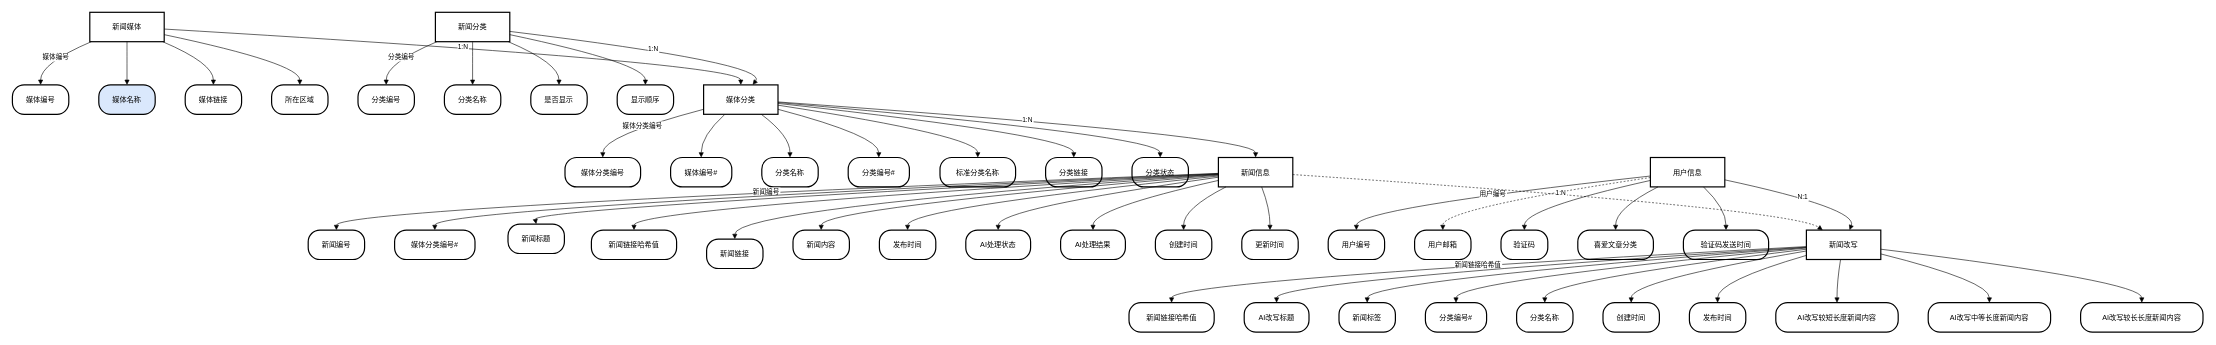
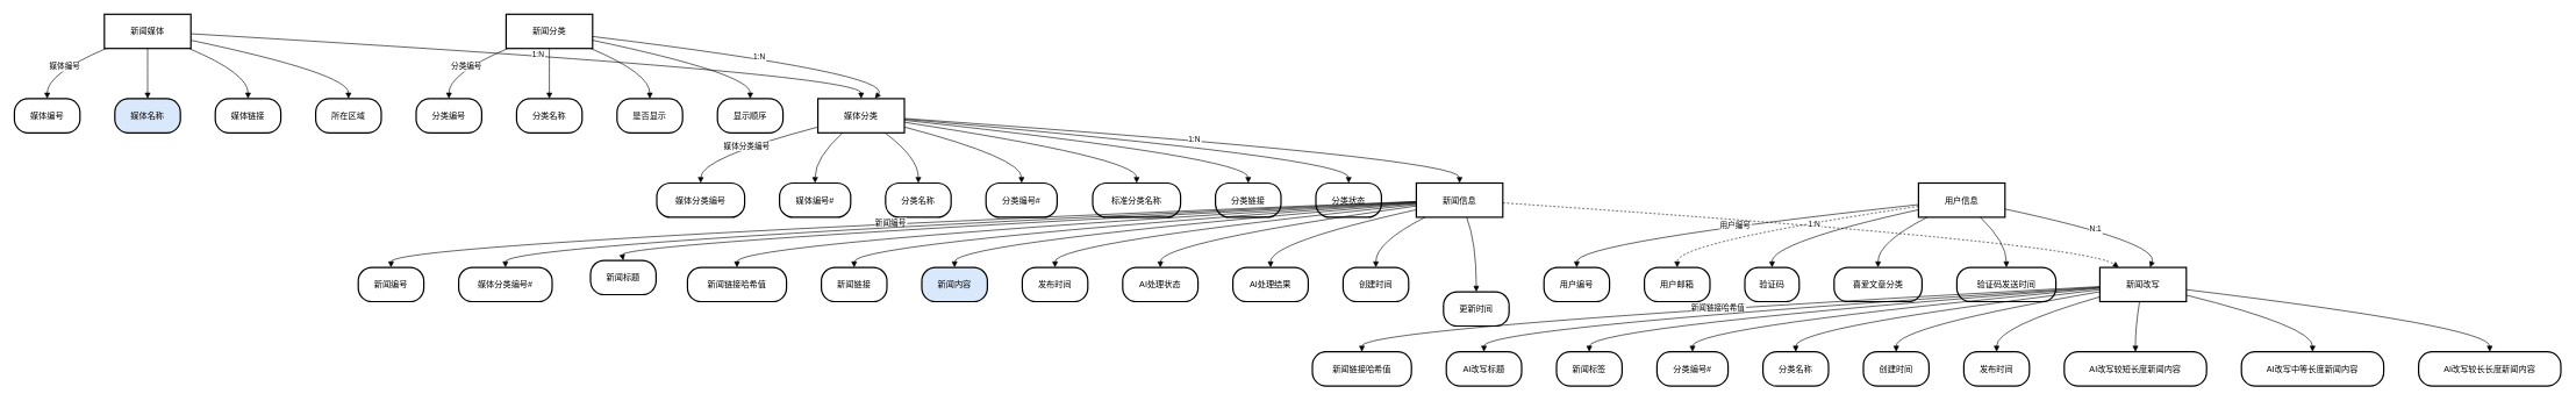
  <mxCell id="0" />
  <mxCell id="1" parent="0" />
  <mxCell id="2" value="新闻媒体" style="whiteSpace=wrap;strokeWidth=2;" vertex="1" parent="1"><mxGeometry x="149" y="20" width="124" height="49" as="geometry" /></mxCell>
  <mxCell id="3" value="媒体编号" style="rounded=1;arcSize=40;strokeWidth=2" vertex="1" parent="1"><mxGeometry x="20" y="141" width="94" height="49" as="geometry" /></mxCell>
  <mxCell id="4" value="媒体名称" style="rounded=1;arcSize=40;strokeWidth=2;fillColor=#dae8fc;" vertex="1" parent="1"><mxGeometry x="164" y="141" width="94" height="49" as="geometry" /></mxCell>
  <mxCell id="5" value="媒体链接" style="rounded=1;arcSize=40;strokeWidth=2" vertex="1" parent="1"><mxGeometry x="308" y="141" width="94" height="49" as="geometry" /></mxCell>
  <mxCell id="6" value="所在区域" style="rounded=1;arcSize=40;strokeWidth=2" vertex="1" parent="1"><mxGeometry x="452" y="141" width="94" height="49" as="geometry" /></mxCell>
  <mxCell id="7" value="新闻分类" style="whiteSpace=wrap;strokeWidth=2;" vertex="1" parent="1"><mxGeometry x="725" y="20" width="124" height="49" as="geometry" /></mxCell>
  <mxCell id="8" value="分类编号" style="rounded=1;arcSize=40;strokeWidth=2" vertex="1" parent="1"><mxGeometry x="596" y="141" width="94" height="49" as="geometry" /></mxCell>
  <mxCell id="9" value="分类名称" style="rounded=1;arcSize=40;strokeWidth=2" vertex="1" parent="1"><mxGeometry x="740" y="141" width="94" height="49" as="geometry" /></mxCell>
  <mxCell id="10" value="是否显示" style="rounded=1;arcSize=40;strokeWidth=2" vertex="1" parent="1"><mxGeometry x="884" y="141" width="94" height="49" as="geometry" /></mxCell>
  <mxCell id="11" value="显示顺序" style="rounded=1;arcSize=40;strokeWidth=2" vertex="1" parent="1"><mxGeometry x="1028" y="141" width="94" height="49" as="geometry" /></mxCell>
  <mxCell id="12" value="媒体分类" style="whiteSpace=wrap;strokeWidth=2;" vertex="1" parent="1"><mxGeometry x="1172" y="141" width="124" height="49" as="geometry" /></mxCell>
  <mxCell id="13" value="媒体分类编号" style="rounded=1;arcSize=40;strokeWidth=2" vertex="1" parent="1"><mxGeometry x="941" y="262" width="126" height="49" as="geometry" /></mxCell>
  <mxCell id="14" value="媒体编号#" style="rounded=1;arcSize=40;strokeWidth=2" vertex="1" parent="1"><mxGeometry x="1117" y="262" width="102" height="49" as="geometry" /></mxCell>
  <mxCell id="15" value="分类名称" style="rounded=1;arcSize=40;strokeWidth=2" vertex="1" parent="1"><mxGeometry x="1269" y="262" width="94" height="49" as="geometry" /></mxCell>
  <mxCell id="16" value="分类编号#" style="rounded=1;arcSize=40;strokeWidth=2" vertex="1" parent="1"><mxGeometry x="1413" y="262" width="102" height="49" as="geometry" /></mxCell>
  <mxCell id="17" value="标准分类名称" style="rounded=1;arcSize=40;strokeWidth=2" vertex="1" parent="1"><mxGeometry x="1566" y="262" width="126" height="49" as="geometry" /></mxCell>
  <mxCell id="18" value="分类链接" style="rounded=1;arcSize=40;strokeWidth=2" vertex="1" parent="1"><mxGeometry x="1742" y="262" width="94" height="49" as="geometry" /></mxCell>
  <mxCell id="19" value="分类状态" style="rounded=1;arcSize=40;strokeWidth=2" vertex="1" parent="1"><mxGeometry x="1886" y="262" width="94" height="49" as="geometry" /></mxCell>
  <mxCell id="20" value="新闻信息" style="whiteSpace=wrap;strokeWidth=2;" vertex="1" parent="1"><mxGeometry x="2030" y="262" width="124" height="49" as="geometry" /></mxCell>
  <mxCell id="21" value="新闻编号" style="rounded=1;arcSize=40;strokeWidth=2" vertex="1" parent="1"><mxGeometry x="513" y="383" width="94" height="49" as="geometry" /></mxCell>
  <mxCell id="22" value="媒体分类编号#" style="rounded=1;arcSize=40;strokeWidth=2" vertex="1" parent="1"><mxGeometry x="657" y="383" width="134" height="49" as="geometry" /></mxCell>
  <mxCell id="23" value="新闻标题" style="rounded=1;arcSize=40;strokeWidth=2" vertex="1" parent="1"><mxGeometry x="846" y="373" width="94" height="49" as="geometry" /></mxCell>
  <mxCell id="24" value="新闻链接哈希值" style="rounded=1;arcSize=40;strokeWidth=2" vertex="1" parent="1"><mxGeometry x="985" y="383" width="142" height="49" as="geometry" /></mxCell>
- <mxCell id="25" value="新闻链接" style="rounded=1;arcSize=40;strokeWidth=2" vertex="1" parent="1"><mxGeometry x="1177" y="398" width="94" height="49" as="geometry" /></mxCell>
- <mxCell id="26" value="新闻内容" style="rounded=1;arcSize=40;strokeWidth=2" vertex="1" parent="1"><mxGeometry x="1321" y="383" width="94" height="49" as="geometry" /></mxCell>
+ <mxCell id="25" value="新闻链接" style="rounded=1;arcSize=40;strokeWidth=2" vertex="1" parent="1"><mxGeometry x="1177" y="383" width="94" height="49" as="geometry" /></mxCell>
+ <mxCell id="26" value="新闻内容" style="rounded=1;arcSize=40;strokeWidth=2;fillColor=#dae8fc;" vertex="1" parent="1"><mxGeometry x="1321" y="383" width="94" height="49" as="geometry" /></mxCell>
  <mxCell id="27" value="发布时间" style="rounded=1;arcSize=40;strokeWidth=2" vertex="1" parent="1"><mxGeometry x="1465" y="383" width="94" height="49" as="geometry" /></mxCell>
  <mxCell id="28" value="AI处理状态" style="rounded=1;arcSize=40;strokeWidth=2" vertex="1" parent="1"><mxGeometry x="1609" y="383" width="108" height="49" as="geometry" /></mxCell>
  <mxCell id="29" value="AI处理结果" style="rounded=1;arcSize=40;strokeWidth=2" vertex="1" parent="1"><mxGeometry x="1767" y="383" width="108" height="49" as="geometry" /></mxCell>
  <mxCell id="30" value="创建时间" style="rounded=1;arcSize=40;strokeWidth=2" vertex="1" parent="1"><mxGeometry x="1925" y="383" width="94" height="49" as="geometry" /></mxCell>
- <mxCell id="31" value="更新时间" style="rounded=1;arcSize=40;strokeWidth=2" vertex="1" parent="1"><mxGeometry x="2069" y="383" width="94" height="49" as="geometry" /></mxCell>
+ <mxCell id="31" value="更新时间" style="rounded=1;arcSize=40;strokeWidth=2" vertex="1" parent="1"><mxGeometry x="2069" y="418" width="94" height="49" as="geometry" /></mxCell>
  <mxCell id="32" value="用户信息" style="whiteSpace=wrap;strokeWidth=2;" vertex="1" parent="1"><mxGeometry x="2750" y="262" width="124" height="49" as="geometry" /></mxCell>
  <mxCell id="33" value="用户编号" style="rounded=1;arcSize=40;strokeWidth=2" vertex="1" parent="1"><mxGeometry x="2213" y="383" width="94" height="49" as="geometry" /></mxCell>
  <mxCell id="34" value="用户邮箱" style="rounded=1;arcSize=40;strokeWidth=2" vertex="1" parent="1"><mxGeometry x="2357" y="383" width="94" height="49" as="geometry" /></mxCell>
  <mxCell id="35" value="验证码" style="rounded=1;arcSize=40;strokeWidth=2" vertex="1" parent="1"><mxGeometry x="2501" y="383" width="78" height="49" as="geometry" /></mxCell>
  <mxCell id="36" value="喜爱文章分类" style="rounded=1;arcSize=40;strokeWidth=2" vertex="1" parent="1"><mxGeometry x="2629" y="383" width="126" height="49" as="geometry" /></mxCell>
  <mxCell id="37" value="验证码发送时间" style="rounded=1;arcSize=40;strokeWidth=2" vertex="1" parent="1"><mxGeometry x="2805" y="383" width="142" height="49" as="geometry" /></mxCell>
  <mxCell id="38" value="新闻改写" style="whiteSpace=wrap;strokeWidth=2;" vertex="1" parent="1"><mxGeometry x="3010" y="383" width="124" height="49" as="geometry" /></mxCell>
  <mxCell id="39" value="新闻链接哈希值" style="rounded=1;arcSize=40;strokeWidth=2" vertex="1" parent="1"><mxGeometry x="1881" y="504" width="142" height="49" as="geometry" /></mxCell>
  <mxCell id="40" value="AI改写标题" style="rounded=1;arcSize=40;strokeWidth=2" vertex="1" parent="1"><mxGeometry x="2073" y="504" width="108" height="49" as="geometry" /></mxCell>
  <mxCell id="41" value="新闻标签" style="rounded=1;arcSize=40;strokeWidth=2" vertex="1" parent="1"><mxGeometry x="2231" y="504" width="94" height="49" as="geometry" /></mxCell>
  <mxCell id="42" value="分类编号#" style="rounded=1;arcSize=40;strokeWidth=2" vertex="1" parent="1"><mxGeometry x="2375" y="504" width="102" height="49" as="geometry" /></mxCell>
  <mxCell id="43" value="分类名称" style="rounded=1;arcSize=40;strokeWidth=2" vertex="1" parent="1"><mxGeometry x="2527" y="504" width="94" height="49" as="geometry" /></mxCell>
  <mxCell id="44" value="创建时间" style="rounded=1;arcSize=40;strokeWidth=2" vertex="1" parent="1"><mxGeometry x="2671" y="504" width="94" height="49" as="geometry" /></mxCell>
  <mxCell id="45" value="发布时间" style="rounded=1;arcSize=40;strokeWidth=2" vertex="1" parent="1"><mxGeometry x="2815" y="504" width="94" height="49" as="geometry" /></mxCell>
  <mxCell id="46" value="AI改写较短长度新闻内容" style="rounded=1;arcSize=40;strokeWidth=2" vertex="1" parent="1"><mxGeometry x="2959" y="504" width="204" height="49" as="geometry" /></mxCell>
  <mxCell id="47" value="AI改写中等长度新闻内容" style="rounded=1;arcSize=40;strokeWidth=2" vertex="1" parent="1"><mxGeometry x="3213" y="504" width="204" height="49" as="geometry" /></mxCell>
  <mxCell id="48" value="AI改写较长长度新闻内容" style="rounded=1;arcSize=40;strokeWidth=2" vertex="1" parent="1"><mxGeometry x="3467" y="504" width="204" height="49" as="geometry" /></mxCell>
  <mxCell id="49" value="媒体编号" style="curved=1;startArrow=none;endArrow=block;exitX=0.03;exitY=0.99;entryX=0.5;entryY=0;rounded=0;" edge="1" parent="1" source="2" target="3"><mxGeometry relative="1" as="geometry"><Array as="points"><mxPoint x="67" y="105" /></Array></mxGeometry></mxCell>
  <mxCell id="50" value="" style="curved=1;startArrow=none;endArrow=block;exitX=0.5;exitY=0.99;entryX=0.5;entryY=0;rounded=0;" edge="1" parent="1" source="2" target="4"><mxGeometry relative="1" as="geometry"><Array as="points" /></mxGeometry></mxCell>
  <mxCell id="51" value="" style="curved=1;startArrow=none;endArrow=block;exitX=0.97;exitY=0.99;entryX=0.5;entryY=0;rounded=0;" edge="1" parent="1" source="2" target="5"><mxGeometry relative="1" as="geometry"><Array as="points"><mxPoint x="355" y="105" /></Array></mxGeometry></mxCell>
  <mxCell id="52" value="" style="curved=1;startArrow=none;endArrow=block;exitX=1;exitY=0.76;entryX=0.5;entryY=0;rounded=0;" edge="1" parent="1" source="2" target="6"><mxGeometry relative="1" as="geometry"><Array as="points"><mxPoint x="499" y="105" /></Array></mxGeometry></mxCell>
  <mxCell id="53" value="分类编号" style="curved=1;startArrow=none;endArrow=block;exitX=0.03;exitY=0.99;entryX=0.5;entryY=0;rounded=0;" edge="1" parent="1" source="7" target="8"><mxGeometry relative="1" as="geometry"><Array as="points"><mxPoint x="643" y="105" /></Array></mxGeometry></mxCell>
  <mxCell id="54" value="" style="curved=1;startArrow=none;endArrow=block;exitX=0.5;exitY=0.99;entryX=0.5;entryY=0;rounded=0;" edge="1" parent="1" source="7" target="9"><mxGeometry relative="1" as="geometry"><Array as="points" /></mxGeometry></mxCell>
  <mxCell id="55" value="" style="curved=1;startArrow=none;endArrow=block;exitX=0.97;exitY=0.99;entryX=0.5;entryY=0;rounded=0;" edge="1" parent="1" source="7" target="10"><mxGeometry relative="1" as="geometry"><Array as="points"><mxPoint x="931" y="105" /></Array></mxGeometry></mxCell>
  <mxCell id="56" value="" style="curved=1;startArrow=none;endArrow=block;exitX=1;exitY=0.76;entryX=0.5;entryY=0;rounded=0;" edge="1" parent="1" source="7" target="11"><mxGeometry relative="1" as="geometry"><Array as="points"><mxPoint x="1075" y="105" /></Array></mxGeometry></mxCell>
  <mxCell id="57" value="媒体分类编号" style="curved=1;startArrow=none;endArrow=block;exitX=0;exitY=0.83;entryX=0.5;entryY=0;rounded=0;" edge="1" parent="1" source="12" target="13"><mxGeometry relative="1" as="geometry"><Array as="points"><mxPoint x="1004" y="226" /></Array></mxGeometry></mxCell>
  <mxCell id="58" value="" style="curved=1;startArrow=none;endArrow=block;exitX=0.29;exitY=0.99;entryX=0.5;entryY=0;rounded=0;" edge="1" parent="1" source="12" target="14"><mxGeometry relative="1" as="geometry"><Array as="points"><mxPoint x="1168" y="226" /></Array></mxGeometry></mxCell>
  <mxCell id="59" value="" style="curved=1;startArrow=none;endArrow=block;exitX=0.77;exitY=0.99;entryX=0.5;entryY=0;rounded=0;" edge="1" parent="1" source="12" target="15"><mxGeometry relative="1" as="geometry"><Array as="points"><mxPoint x="1316" y="226" /></Array></mxGeometry></mxCell>
  <mxCell id="60" value="" style="curved=1;startArrow=none;endArrow=block;exitX=1;exitY=0.83;entryX=0.5;entryY=0;rounded=0;" edge="1" parent="1" source="12" target="16"><mxGeometry relative="1" as="geometry"><Array as="points"><mxPoint x="1464" y="226" /></Array></mxGeometry></mxCell>
  <mxCell id="61" value="" style="curved=1;startArrow=none;endArrow=block;exitX=1;exitY=0.69;entryX=0.5;entryY=0;rounded=0;" edge="1" parent="1" source="12" target="17"><mxGeometry relative="1" as="geometry"><Array as="points"><mxPoint x="1629" y="226" /></Array></mxGeometry></mxCell>
  <mxCell id="62" value="" style="curved=1;startArrow=none;endArrow=block;exitX=1;exitY=0.63;entryX=0.5;entryY=0;rounded=0;" edge="1" parent="1" source="12" target="18"><mxGeometry relative="1" as="geometry"><Array as="points"><mxPoint x="1789" y="226" /></Array></mxGeometry></mxCell>
  <mxCell id="63" value="" style="curved=1;startArrow=none;endArrow=block;exitX=1;exitY=0.6;entryX=0.5;entryY=0;rounded=0;" edge="1" parent="1" source="12" target="19"><mxGeometry relative="1" as="geometry"><Array as="points"><mxPoint x="1933" y="226" /></Array></mxGeometry></mxCell>
  <mxCell id="64" value="新闻编号" style="curved=1;startArrow=none;endArrow=block;exitX=0;exitY=0.54;entryX=0.5;entryY=0;rounded=0;" edge="1" parent="1" source="20" target="21"><mxGeometry relative="1" as="geometry"><Array as="points"><mxPoint x="560" y="347" /></Array></mxGeometry></mxCell>
  <mxCell id="65" value="" style="curved=1;startArrow=none;endArrow=block;exitX=0;exitY=0.55;entryX=0.5;entryY=0;rounded=0;" edge="1" parent="1" source="20" target="22"><mxGeometry relative="1" as="geometry"><Array as="points"><mxPoint x="724" y="347" /></Array></mxGeometry></mxCell>
  <mxCell id="66" value="" style="curved=1;startArrow=none;endArrow=block;exitX=0;exitY=0.56;entryX=0.5;entryY=0;rounded=0;" edge="1" parent="1" source="20" target="23"><mxGeometry relative="1" as="geometry"><Array as="points"><mxPoint x="888" y="347" /></Array></mxGeometry></mxCell>
  <mxCell id="67" value="" style="curved=1;startArrow=none;endArrow=block;exitX=0;exitY=0.57;entryX=0.5;entryY=0;rounded=0;" edge="1" parent="1" source="20" target="24"><mxGeometry relative="1" as="geometry"><Array as="points"><mxPoint x="1056" y="347" /></Array></mxGeometry></mxCell>
  <mxCell id="68" value="" style="curved=1;startArrow=none;endArrow=block;exitX=0;exitY=0.58;entryX=0.5;entryY=0;rounded=0;" edge="1" parent="1" source="20" target="25"><mxGeometry relative="1" as="geometry"><Array as="points"><mxPoint x="1224" y="347" /></Array></mxGeometry></mxCell>
  <mxCell id="69" value="" style="curved=1;startArrow=none;endArrow=block;exitX=0;exitY=0.6;entryX=0.5;entryY=0;rounded=0;" edge="1" parent="1" source="20" target="26"><mxGeometry relative="1" as="geometry"><Array as="points"><mxPoint x="1368" y="347" /></Array></mxGeometry></mxCell>
  <mxCell id="70" value="" style="curved=1;startArrow=none;endArrow=block;exitX=0;exitY=0.63;entryX=0.5;entryY=0;rounded=0;" edge="1" parent="1" source="20" target="27"><mxGeometry relative="1" as="geometry"><Array as="points"><mxPoint x="1512" y="347" /></Array></mxGeometry></mxCell>
  <mxCell id="71" value="" style="curved=1;startArrow=none;endArrow=block;exitX=0;exitY=0.67;entryX=0.5;entryY=0;rounded=0;" edge="1" parent="1" source="20" target="28"><mxGeometry relative="1" as="geometry"><Array as="points"><mxPoint x="1663" y="347" /></Array></mxGeometry></mxCell>
  <mxCell id="72" value="" style="curved=1;startArrow=none;endArrow=block;exitX=0;exitY=0.78;entryX=0.5;entryY=0;rounded=0;" edge="1" parent="1" source="20" target="29"><mxGeometry relative="1" as="geometry"><Array as="points"><mxPoint x="1821" y="347" /></Array></mxGeometry></mxCell>
  <mxCell id="73" value="" style="curved=1;startArrow=none;endArrow=block;exitX=0.11;exitY=0.99;entryX=0.5;entryY=0;rounded=0;" edge="1" parent="1" source="20" target="30"><mxGeometry relative="1" as="geometry"><Array as="points"><mxPoint x="1972" y="347" /></Array></mxGeometry></mxCell>
  <mxCell id="74" value="" style="curved=1;startArrow=none;endArrow=block;exitX=0.58;exitY=0.99;entryX=0.5;entryY=0;rounded=0;" edge="1" parent="1" source="20" target="31"><mxGeometry relative="1" as="geometry"><Array as="points"><mxPoint x="2116" y="347" /></Array></mxGeometry></mxCell>
  <mxCell id="75" value="用户编号" style="curved=1;startArrow=none;endArrow=block;exitX=0;exitY=0.63;entryX=0.5;entryY=0;rounded=0;" edge="1" parent="1" source="32" target="33"><mxGeometry relative="1" as="geometry"><Array as="points"><mxPoint x="2260" y="347" /></Array></mxGeometry></mxCell>
  <mxCell id="76" value="" style="curved=1;startArrow=none;endArrow=block;exitX=0;exitY=0.68;entryX=0.5;entryY=0;rounded=0;dashed=1;" edge="1" parent="1" source="32" target="34"><mxGeometry relative="1" as="geometry"><Array as="points"><mxPoint x="2404" y="347" /></Array></mxGeometry></mxCell>
  <mxCell id="77" value="" style="curved=1;startArrow=none;endArrow=block;exitX=0;exitY=0.78;entryX=0.5;entryY=0;rounded=0;" edge="1" parent="1" source="32" target="35"><mxGeometry relative="1" as="geometry"><Array as="points"><mxPoint x="2540" y="347" /></Array></mxGeometry></mxCell>
  <mxCell id="78" value="" style="curved=1;startArrow=none;endArrow=block;exitX=0.11;exitY=0.99;entryX=0.5;entryY=0;rounded=0;" edge="1" parent="1" source="32" target="36"><mxGeometry relative="1" as="geometry"><Array as="points"><mxPoint x="2692" y="347" /></Array></mxGeometry></mxCell>
  <mxCell id="79" value="" style="curved=1;startArrow=none;endArrow=block;exitX=0.71;exitY=0.99;entryX=0.5;entryY=0;rounded=0;" edge="1" parent="1" source="32" target="37"><mxGeometry relative="1" as="geometry"><Array as="points"><mxPoint x="2876" y="347" /></Array></mxGeometry></mxCell>
  <mxCell id="80" value="新闻链接哈希值" style="curved=1;startArrow=none;endArrow=block;exitX=0;exitY=0.56;entryX=0.5;entryY=0;rounded=0;" edge="1" parent="1" source="38" target="39"><mxGeometry relative="1" as="geometry"><Array as="points"><mxPoint x="1952" y="468" /></Array></mxGeometry></mxCell>
  <mxCell id="81" value="" style="curved=1;startArrow=none;endArrow=block;exitX=0;exitY=0.58;entryX=0.5;entryY=0;rounded=0;" edge="1" parent="1" source="38" target="40"><mxGeometry relative="1" as="geometry"><Array as="points"><mxPoint x="2127" y="468" /></Array></mxGeometry></mxCell>
  <mxCell id="82" value="" style="curved=1;startArrow=none;endArrow=block;exitX=0;exitY=0.59;entryX=0.5;entryY=0;rounded=0;" edge="1" parent="1" source="38" target="41"><mxGeometry relative="1" as="geometry"><Array as="points"><mxPoint x="2278" y="468" /></Array></mxGeometry></mxCell>
  <mxCell id="83" value="" style="curved=1;startArrow=none;endArrow=block;exitX=0;exitY=0.61;entryX=0.5;entryY=0;rounded=0;" edge="1" parent="1" source="38" target="42"><mxGeometry relative="1" as="geometry"><Array as="points"><mxPoint x="2426" y="468" /></Array></mxGeometry></mxCell>
  <mxCell id="84" value="" style="curved=1;startArrow=none;endArrow=block;exitX=0;exitY=0.65;entryX=0.5;entryY=0;rounded=0;" edge="1" parent="1" source="38" target="43"><mxGeometry relative="1" as="geometry"><Array as="points"><mxPoint x="2574" y="468" /></Array></mxGeometry></mxCell>
  <mxCell id="85" value="" style="curved=1;startArrow=none;endArrow=block;exitX=0;exitY=0.71;entryX=0.5;entryY=0;rounded=0;" edge="1" parent="1" source="38" target="44"><mxGeometry relative="1" as="geometry"><Array as="points"><mxPoint x="2718" y="468" /></Array></mxGeometry></mxCell>
  <mxCell id="86" value="" style="curved=1;startArrow=none;endArrow=block;exitX=0;exitY=0.86;entryX=0.5;entryY=0;rounded=0;" edge="1" parent="1" source="38" target="45"><mxGeometry relative="1" as="geometry"><Array as="points"><mxPoint x="2862" y="468" /></Array></mxGeometry></mxCell>
  <mxCell id="87" value="" style="curved=1;startArrow=none;endArrow=block;exitX=0.46;exitY=0.99;entryX=0.5;entryY=0;rounded=0;" edge="1" parent="1" source="38" target="46"><mxGeometry relative="1" as="geometry"><Array as="points"><mxPoint x="3061" y="468" /></Array></mxGeometry></mxCell>
  <mxCell id="88" value="" style="curved=1;startArrow=none;endArrow=block;exitX=1;exitY=0.81;entryX=0.5;entryY=0;rounded=0;" edge="1" parent="1" source="38" target="47"><mxGeometry relative="1" as="geometry"><Array as="points"><mxPoint x="3315" y="468" /></Array></mxGeometry></mxCell>
  <mxCell id="89" value="" style="curved=1;startArrow=none;endArrow=block;exitX=1;exitY=0.65;entryX=0.5;entryY=0;rounded=0;" edge="1" parent="1" source="38" target="48"><mxGeometry relative="1" as="geometry"><Array as="points"><mxPoint x="3569" y="468" /></Array></mxGeometry></mxCell>
  <mxCell id="90" value="1:N" style="curved=1;startArrow=none;endArrow=block;exitX=1;exitY=0.57;entryX=0.5;entryY=0;rounded=0;" edge="1" parent="1" source="2" target="12"><mxGeometry relative="1" as="geometry"><Array as="points"><mxPoint x="1234" y="105" /></Array></mxGeometry></mxCell>
  <mxCell id="91" value="1:N" style="curved=1;startArrow=none;endArrow=block;exitX=1;exitY=0.65;entryX=0.66;entryY=0;rounded=0;" edge="1" parent="1" source="7" target="12"><mxGeometry relative="1" as="geometry"><Array as="points"><mxPoint x="1282" y="105" /></Array></mxGeometry></mxCell>
  <mxCell id="92" value="1:N" style="curved=1;startArrow=none;endArrow=block;exitX=1;exitY=0.58;entryX=0.5;entryY=0;rounded=0;" edge="1" parent="1" source="12" target="20"><mxGeometry relative="1" as="geometry"><Array as="points"><mxPoint x="2092" y="226" /></Array></mxGeometry></mxCell>
  <mxCell id="93" value="1:N" style="curved=1;startArrow=none;endArrow=block;exitX=1;exitY=0.58;entryX=0.22;entryY=0;rounded=0;dashed=1;" edge="1" parent="1" source="20" target="38"><mxGeometry relative="1" as="geometry"><Array as="points"><mxPoint x="2985" y="347" /></Array></mxGeometry></mxCell>
  <mxCell id="94" value="N:1" style="curved=1;startArrow=none;endArrow=block;exitX=1;exitY=0.76;entryX=0.58;entryY=0;rounded=0;" edge="1" parent="1" source="32" target="38"><mxGeometry relative="1" as="geometry"><Array as="points"><mxPoint x="3096" y="347" /></Array></mxGeometry></mxCell>
